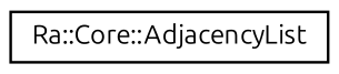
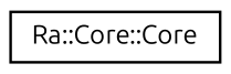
  digraph {
    rankdir=LR
    fontname=Ubuntu
-   n1 [color=black fillcolor=white fontname=Ubuntu fontsize=10 height=0.2 label="Ra::Core::AdjacencyList" shape=record style=filled width=0.4]
+   n1 [color=black fillcolor=white fontname=Ubuntu fontsize=10 height=0.2 label="Ra::Core::Core" shape=record style=filled width=0.4]
  }
